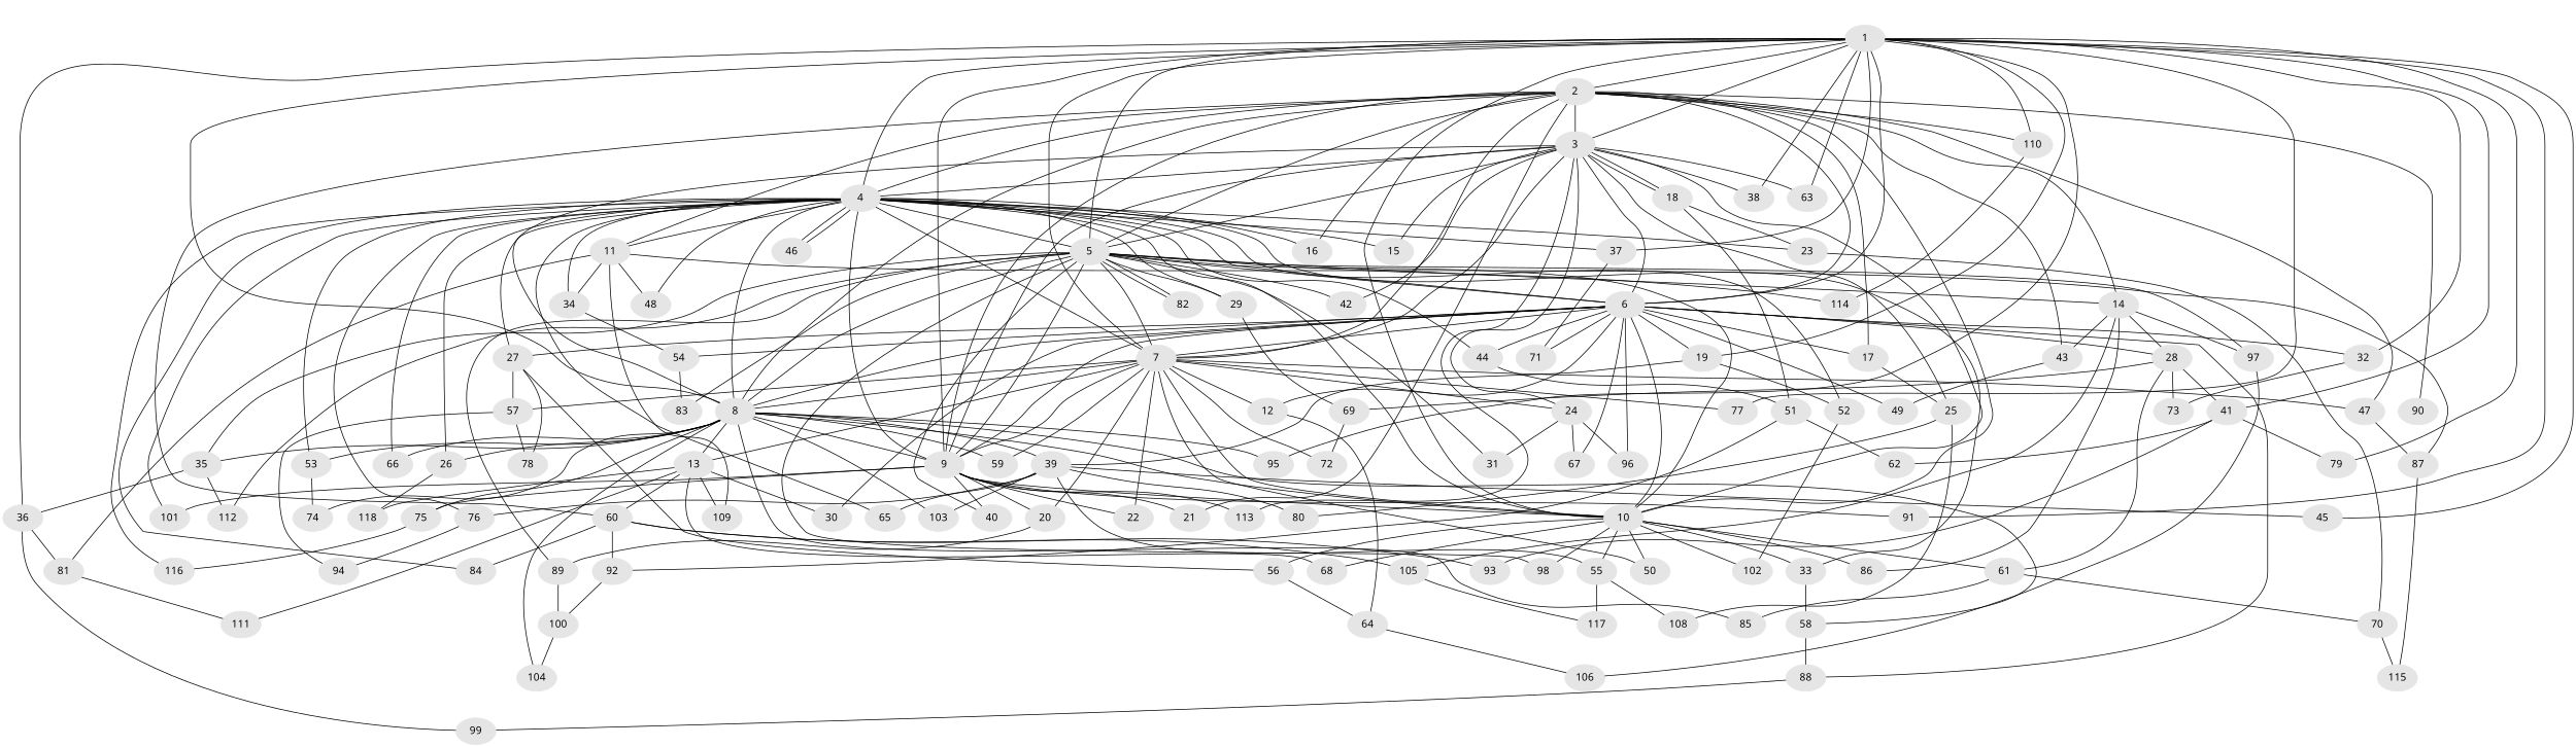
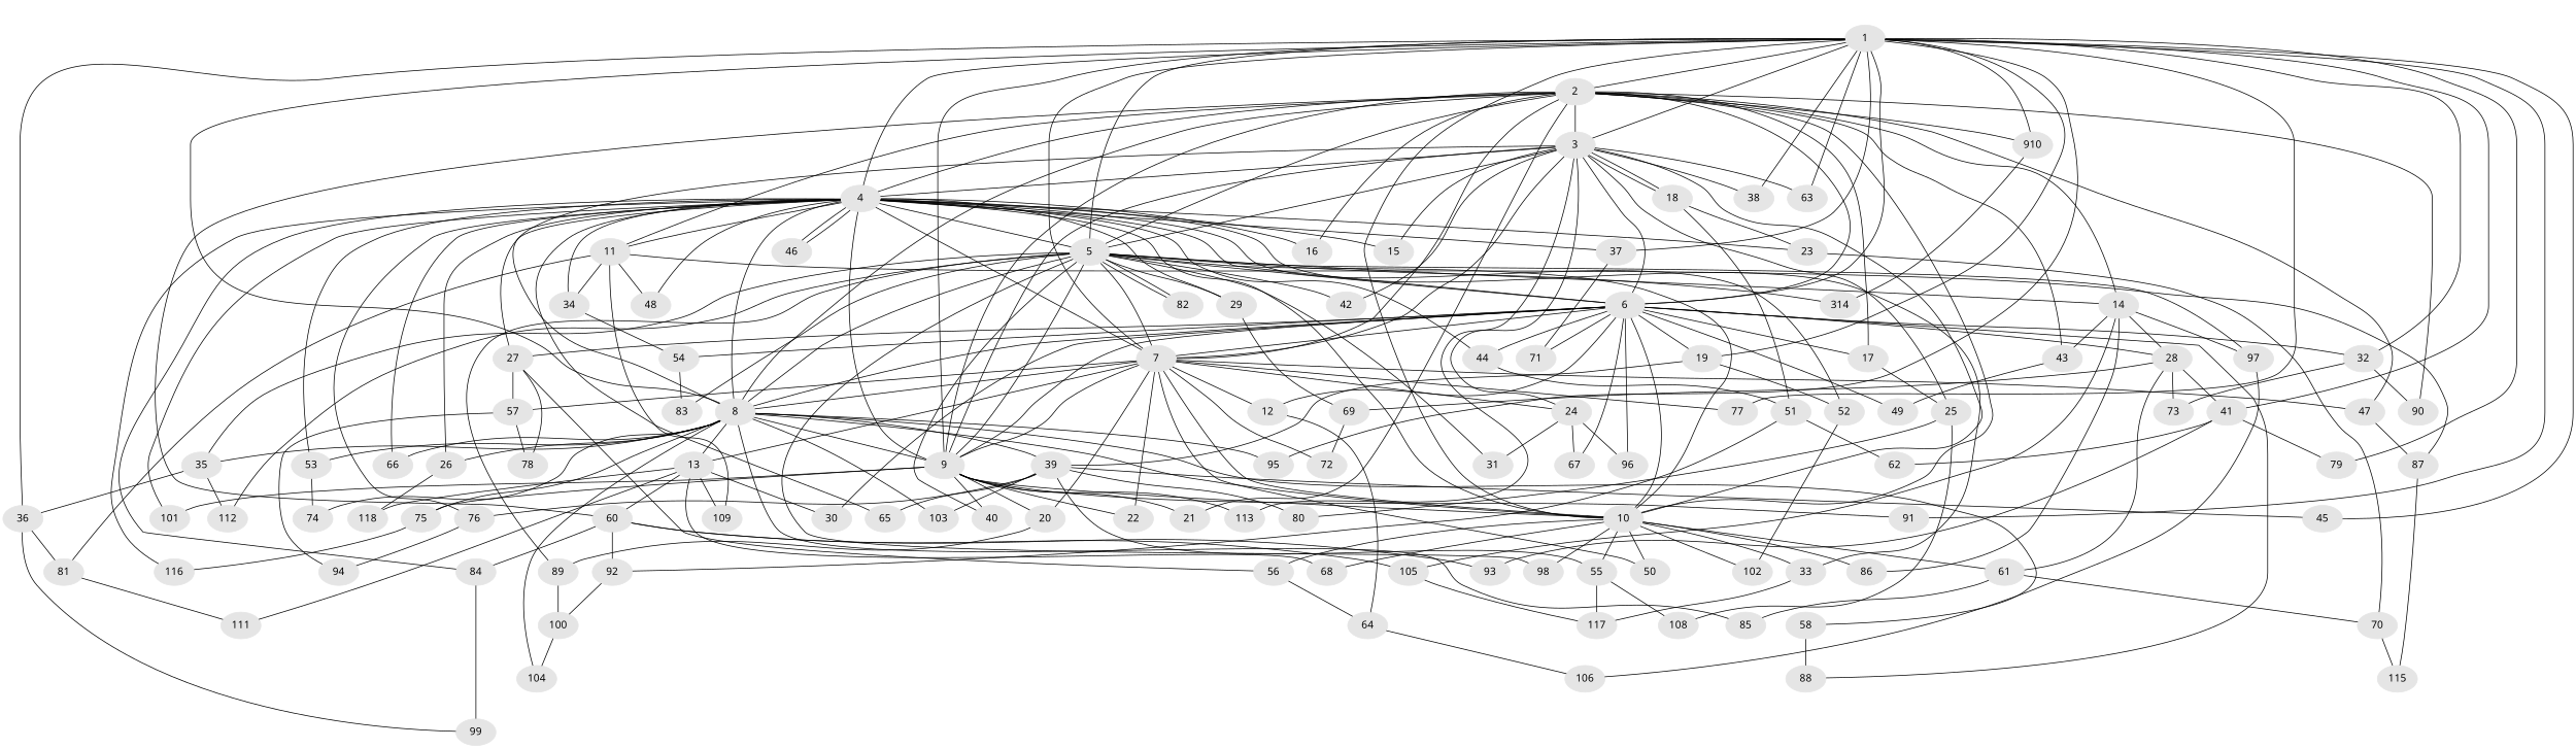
  graph {
    fontname="Noto Sans"
    node [color=gray90 fontname="Noto Sans" style=filled]
    edge [fontname="Noto Sans"]
    1
    2
    3
    4
    5
    6
    7
    8
    9
    10
    19
    32
    36
    37
    38
    41
    45
    63
    77
    79
    91
    95
-   110
+   110 [label=910]
    11
    14
    16
    17
    21
    43
    47
    60
    90
    15
    18
    24
    25
    42
    113
    23
    26
    27
    29
    33
    34
    44
    46
    48
    52
    53
    65
    66
    76
    84
    101
    116
    31
    35
    40
    82
    83
    89
    97
    98
    112
-   114
+   114 [label=314]
    12
    28
    30
    49
    54
    67
    71
    88
    96
    13
    20
    22
    50
    57
-   59
    72
    39
    58
    74
    75
    85
    103
    104
    55
    56
    61
    68
    86
    102
    73
    81
    99
    62
    93
    87
    109
    105
    92
    51
    80
    108
    70
    118
    78
    69
    94
    100
    106
    64
    111
    117
    115
    1 -- 2
    1 -- 3
    1 -- 4
    1 -- 5
    1 -- 6
    1 -- 7
    1 -- 8
    1 -- 9
    1 -- 10
    1 -- 19
    1 -- 32
    1 -- 36
    1 -- 37
    1 -- 38
    1 -- 41
    1 -- 45
    1 -- 63
    1 -- 77
    1 -- 79
    1 -- 91
    1 -- 95
    1 -- 110
    2 -- 3
    2 -- 4
    2 -- 5
    2 -- 6
    2 -- 7
    2 -- 8
    2 -- 9
    2 -- 10
    2 -- 110
    2 -- 11
    2 -- 14
    2 -- 16
    2 -- 17
    2 -- 21
    2 -- 43
    2 -- 47
    2 -- 60
    2 -- 90
    3 -- 4
    3 -- 5
    3 -- 6
    3 -- 7
    3 -- 8
    3 -- 9
    3 -- 10
    3 -- 38
    3 -- 63
    3 -- 15
    3 -- 18
    3 -- 18
    3 -- 24
    3 -- 25
    3 -- 42
    3 -- 113
    4 -- 5
    4 -- 6
    4 -- 7
    4 -- 8
    4 -- 9
    4 -- 10
    4 -- 37
    4 -- 11
    4 -- 16
    4 -- 15
    4 -- 23
    4 -- 26
    4 -- 27
    4 -- 29
    4 -- 33
    4 -- 34
    4 -- 44
    4 -- 46
    4 -- 46
    4 -- 48
    4 -- 52
    4 -- 53
    4 -- 65
    4 -- 66
    4 -- 76
    4 -- 84
    4 -- 101
    4 -- 116
    5 -- 6
    5 -- 7
    5 -- 8
    5 -- 9
    5 -- 10
    5 -- 14
    5 -- 42
    5 -- 29
    5 -- 31
    5 -- 35
    5 -- 40
    5 -- 82
    5 -- 82
    5 -- 83
    5 -- 89
    5 -- 97
    5 -- 98
    5 -- 112
    5 -- 114
    6 -- 7
    6 -- 8
    6 -- 9
    6 -- 10
    6 -- 19
    6 -- 32
    6 -- 17
    6 -- 27
    6 -- 44
    6 -- 12
    6 -- 28
    6 -- 30
    6 -- 49
    6 -- 54
    6 -- 67
    6 -- 71
    6 -- 88
    6 -- 96
    7 -- 8
    7 -- 9
    7 -- 10
    7 -- 77
    7 -- 47
    7 -- 24
    7 -- 12
    7 -- 13
    7 -- 20
    7 -- 22
    7 -- 50
    7 -- 57
-   7 -- 59
    7 -- 72
    8 -- 9
    8 -- 10
    8 -- 95
    8 -- 26
    8 -- 53
    8 -- 66
    8 -- 35
    8 -- 13
-   8 -- 59
    8 -- 39
    8 -- 58
    8 -- 74
    8 -- 75
    8 -- 85
    8 -- 103
    8 -- 104
    9 -- 10
    9 -- 91
    9 -- 21
    9 -- 113
    9 -- 101
    9 -- 40
    9 -- 20
    9 -- 22
    9 -- 75
    10 -- 33
    10 -- 98
    10 -- 50
    10 -- 55
    10 -- 56
    10 -- 61
    10 -- 68
    10 -- 86
    10 -- 102
    19 -- 52
    19 -- 39
+   32 -- 90
    32 -- 73
    36 -- 81
    36 -- 99
    37 -- 71
    41 -- 79
    41 -- 62
    41 -- 93
    110 -- 114
    11 -- 34
    11 -- 48
    11 -- 81
    11 -- 87
    11 -- 109
    14 -- 43
    14 -- 97
    14 -- 28
    14 -- 86
    14 -- 105
    17 -- 25
    43 -- 49
    47 -- 87
    60 -- 84
    60 -- 93
    60 -- 105
    60 -- 92
    18 -- 23
    18 -- 51
    24 -- 31
    24 -- 67
    24 -- 96
    25 -- 80
    25 -- 108
    23 -- 70
    26 -- 118
    27 -- 57
    27 -- 56
    27 -- 78
    29 -- 69
-   33 -- 58
+   33 -- 117
    34 -- 54
    44 -- 51
    52 -- 102
    53 -- 74
    76 -- 94
    35 -- 36
    35 -- 112
    89 -- 100
    97 -- 106
    12 -- 64
    28 -- 41
    28 -- 61
    28 -- 73
    28 -- 69
    54 -- 83
-   88 -- 99
+   84 -- 99
    13 -- 60
    13 -- 30
    13 -- 68
    13 -- 109
    13 -- 118
    13 -- 111
    20 -- 89
    57 -- 78
    57 -- 94
    39 -- 45
    39 -- 65
    39 -- 76
    39 -- 103
    39 -- 55
    39 -- 80
    58 -- 88
    75 -- 116
    55 -- 108
    55 -- 117
    56 -- 64
    61 -- 85
    61 -- 70
    81 -- 111
    87 -- 115
    105 -- 117
    92 -- 100
    51 -- 62
    51 -- 92
    70 -- 115
    69 -- 72
    100 -- 104
    64 -- 106
  }
